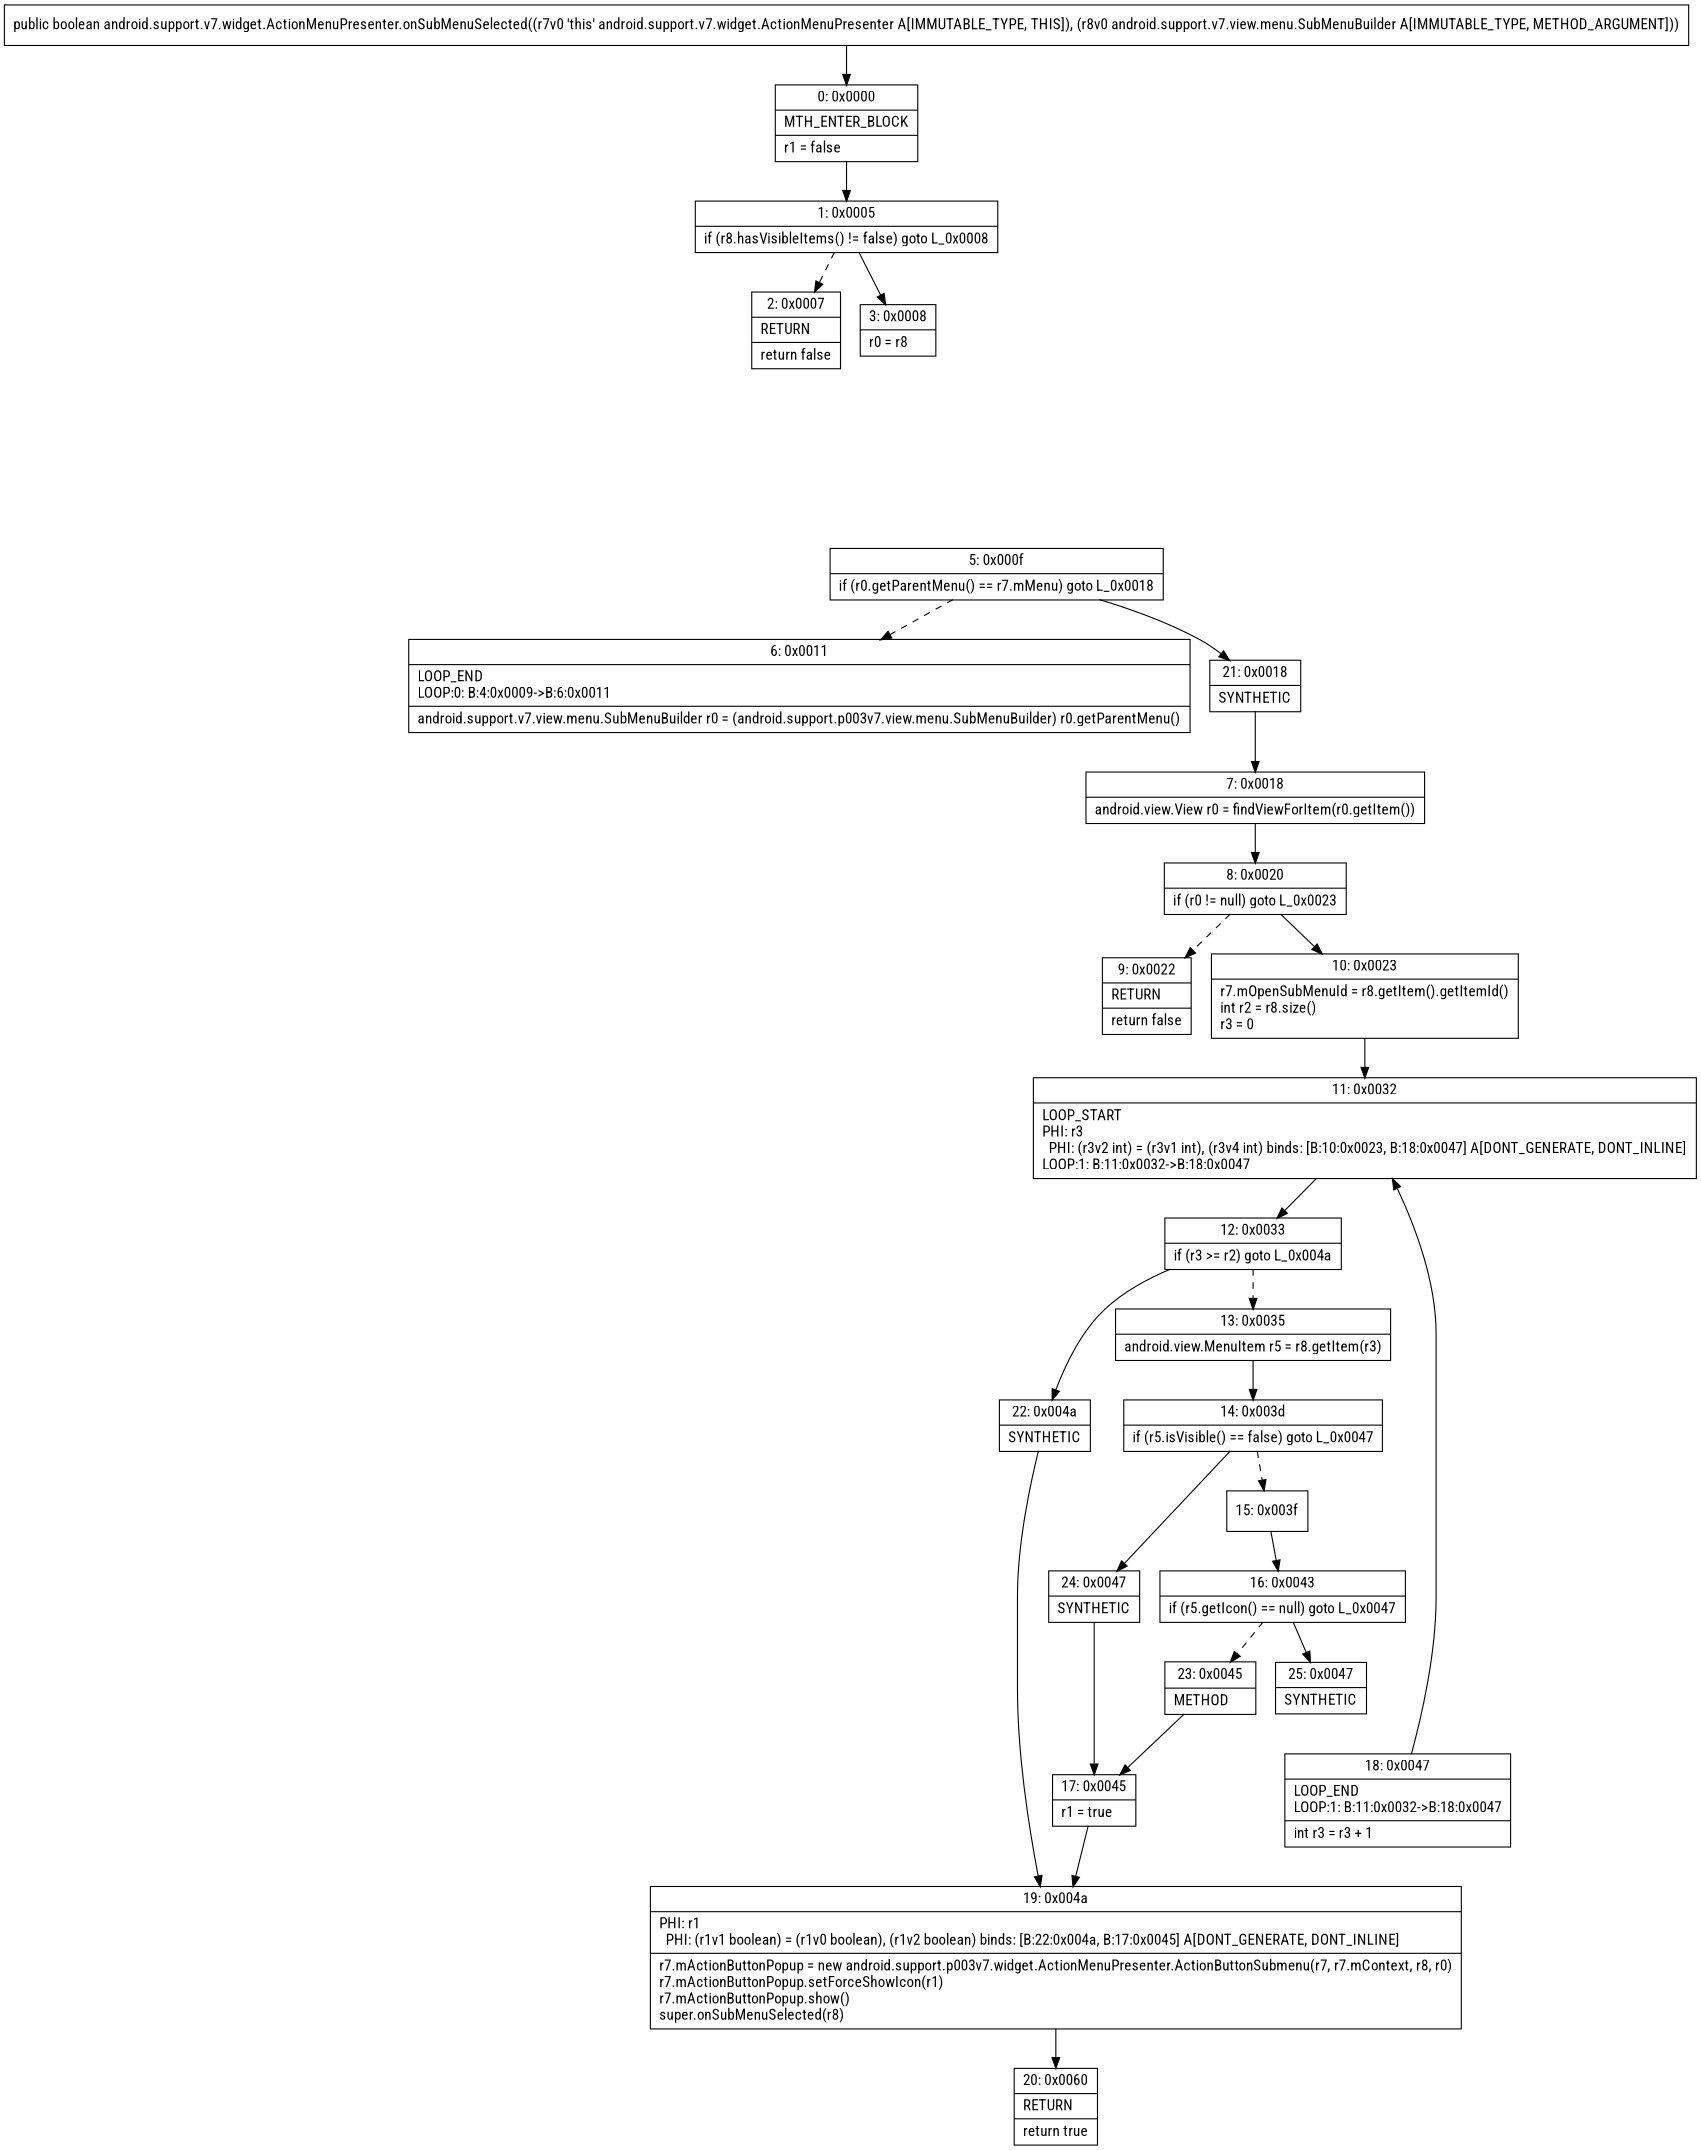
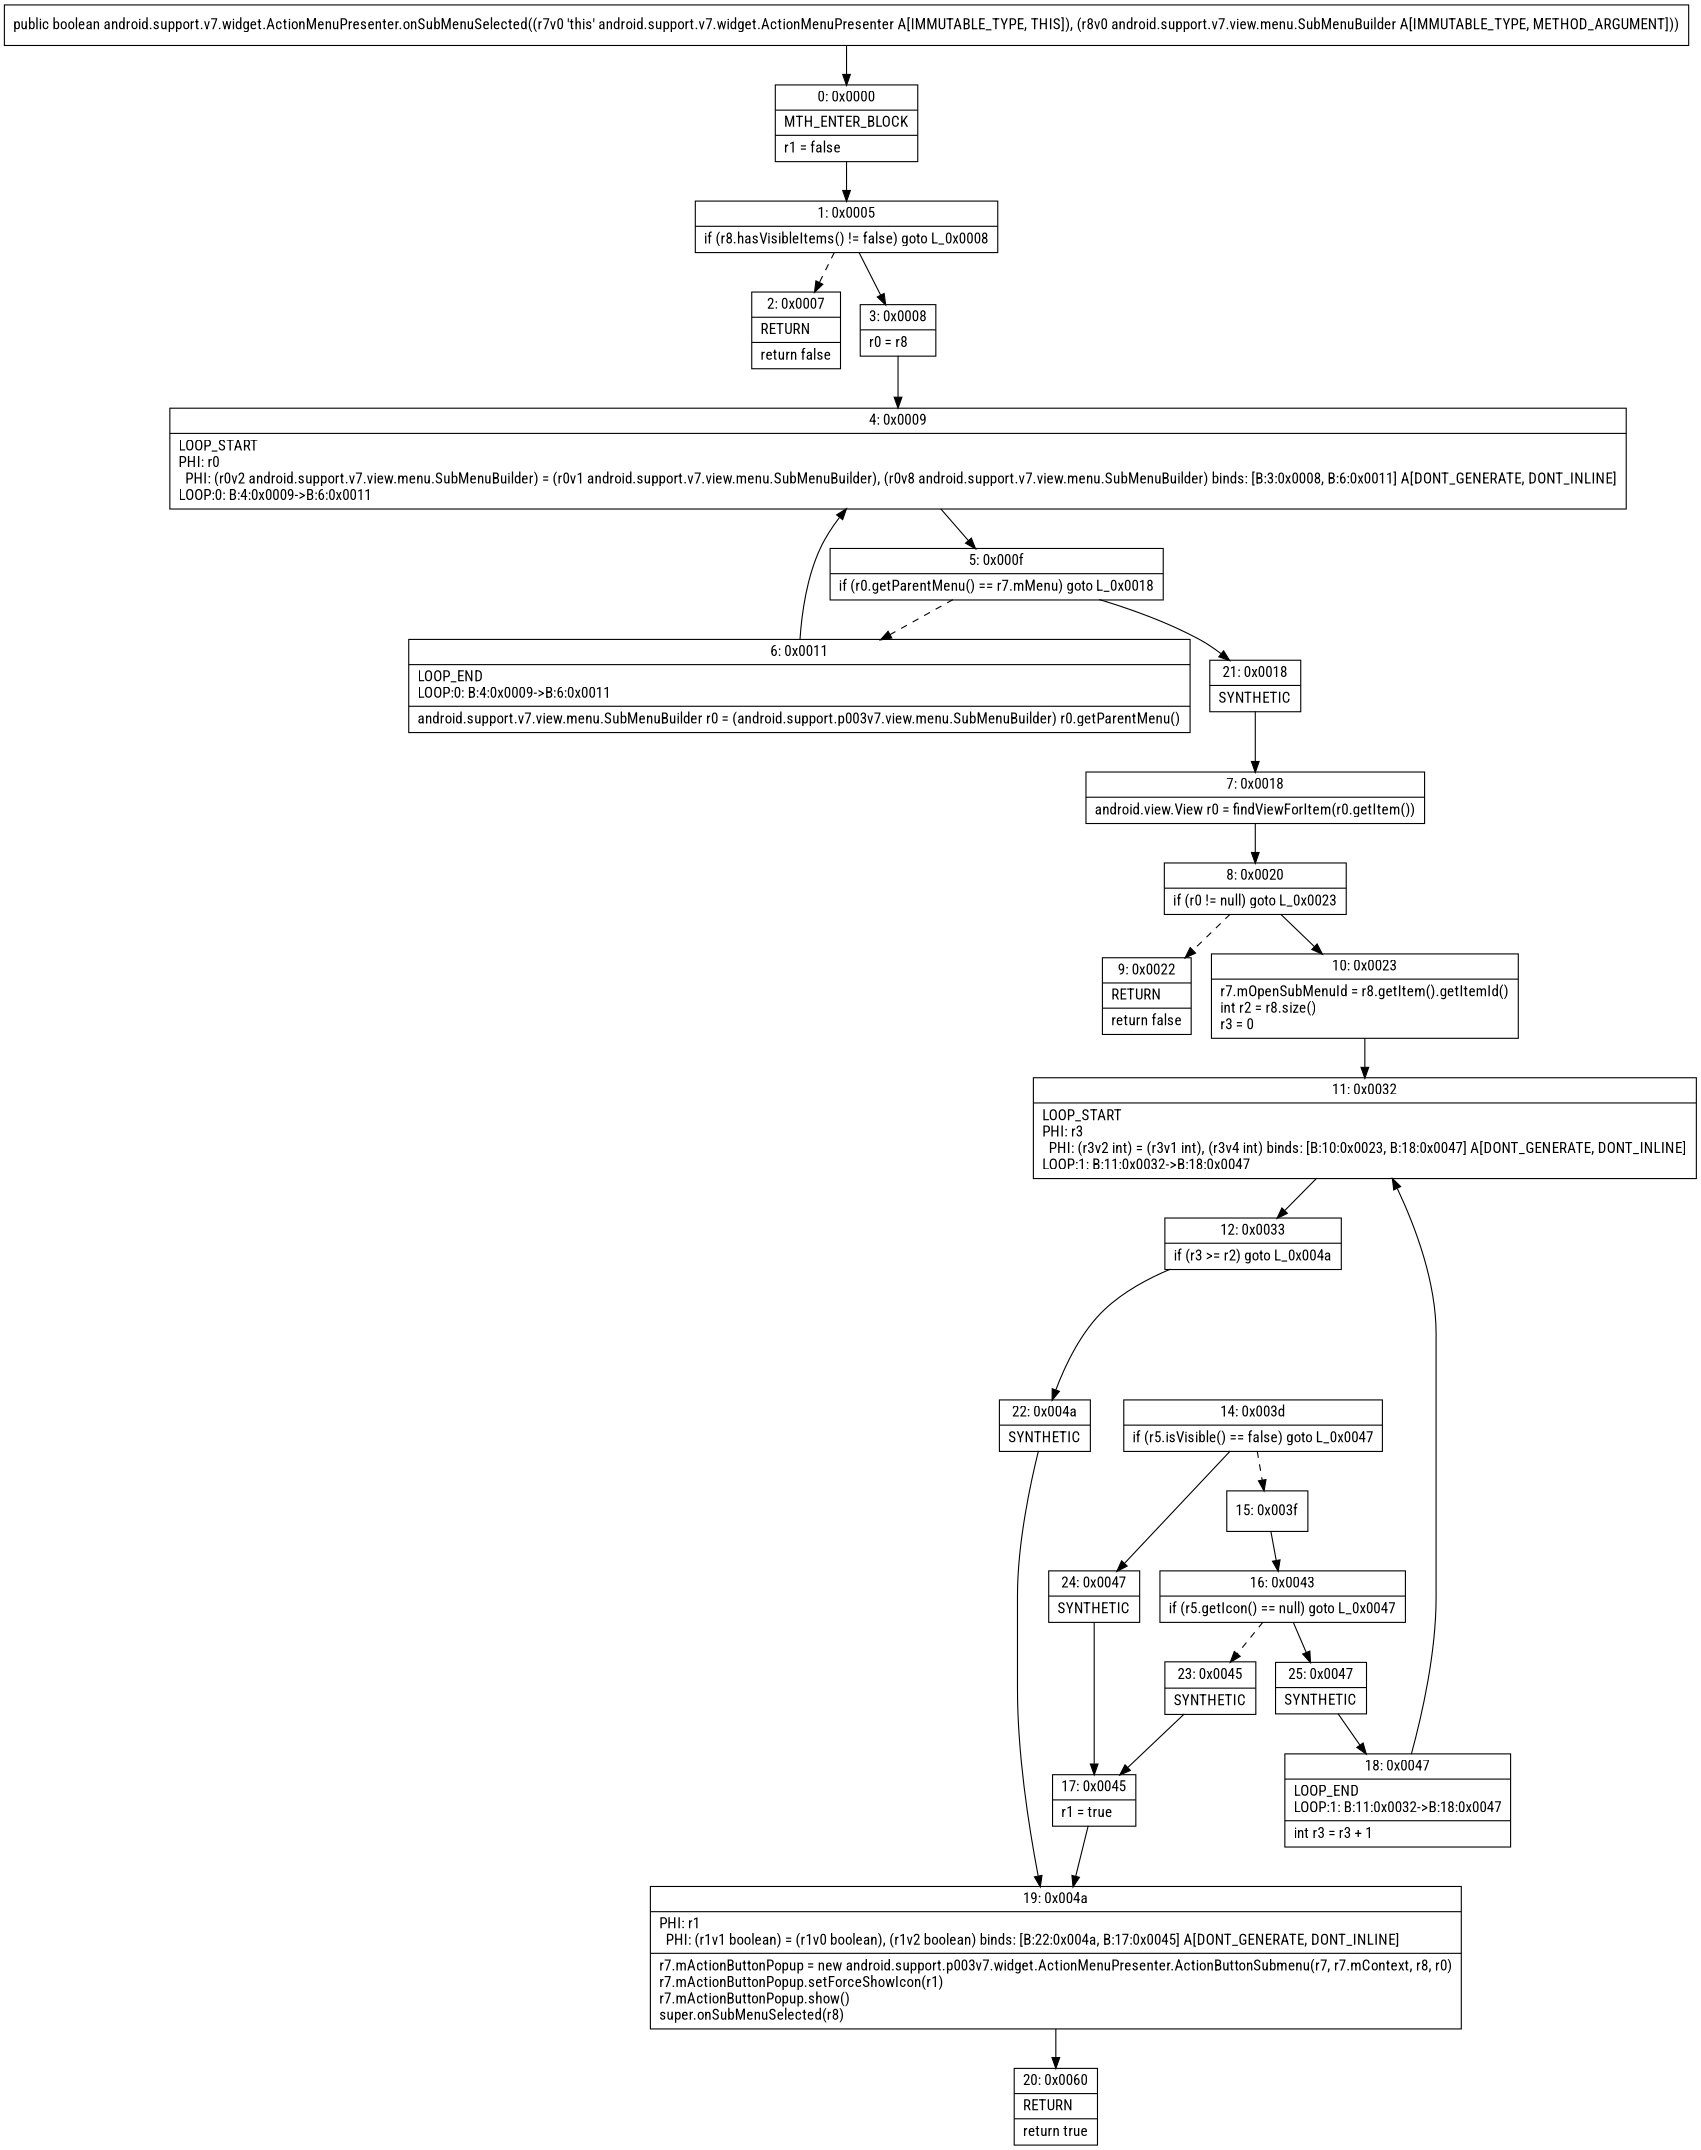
  digraph {
    fontname="Roboto Condensed"
    node [fontname="Roboto Condensed" shape=record]
    edge [fontname="Roboto Condensed"]
    n1 [label="{0\:\ 0x0000|MTH_ENTER_BLOCK\l|r1 = false\l}"]
    n2 [label="{1\:\ 0x0005|if (r8.hasVisibleItems() != false) goto L_0x0008\l}"]
    n3 [label="{2\:\ 0x0007|RETURN\l|return false\l}"]
    n4 [label="{3\:\ 0x0008|r0 = r8\l}"]
+   n5 [label="{4\:\ 0x0009|LOOP_START\lPHI: r0 \l  PHI: (r0v2 android.support.v7.view.menu.SubMenuBuilder) = (r0v1 android.support.v7.view.menu.SubMenuBuilder), (r0v8 android.support.v7.view.menu.SubMenuBuilder) binds: [B:3:0x0008, B:6:0x0011] A[DONT_GENERATE, DONT_INLINE]\lLOOP:0: B:4:0x0009\-\>B:6:0x0011\l}"]
    n6 [label="{5\:\ 0x000f|if (r0.getParentMenu() == r7.mMenu) goto L_0x0018\l}"]
    n7 [label="{6\:\ 0x0011|LOOP_END\lLOOP:0: B:4:0x0009\-\>B:6:0x0011\l|android.support.v7.view.menu.SubMenuBuilder r0 = (android.support.p003v7.view.menu.SubMenuBuilder) r0.getParentMenu()\l}"]
    n8 [label="{21\:\ 0x0018|SYNTHETIC\l}"]
    n9 [label="{7\:\ 0x0018|android.view.View r0 = findViewForItem(r0.getItem())\l}"]
    n10 [label="{8\:\ 0x0020|if (r0 != null) goto L_0x0023\l}"]
    n11 [label="{9\:\ 0x0022|RETURN\l|return false\l}"]
    n12 [label="{10\:\ 0x0023|r7.mOpenSubMenuId = r8.getItem().getItemId()\lint r2 = r8.size()\lr3 = 0\l}"]
    n13 [label="{11\:\ 0x0032|LOOP_START\lPHI: r3 \l  PHI: (r3v2 int) = (r3v1 int), (r3v4 int) binds: [B:10:0x0023, B:18:0x0047] A[DONT_GENERATE, DONT_INLINE]\lLOOP:1: B:11:0x0032\-\>B:18:0x0047\l}"]
    n14 [label="{12\:\ 0x0033|if (r3 \>= r2) goto L_0x004a\l}"]
-   n15 [label="{13\:\ 0x0035|android.view.MenuItem r5 = r8.getItem(r3)\l}"]
    n16 [label="{22\:\ 0x004a|SYNTHETIC\l}"]
    n17 [label="{14\:\ 0x003d|if (r5.isVisible() == false) goto L_0x0047\l}"]
    n18 [label="{19\:\ 0x004a|PHI: r1 \l  PHI: (r1v1 boolean) = (r1v0 boolean), (r1v2 boolean) binds: [B:22:0x004a, B:17:0x0045] A[DONT_GENERATE, DONT_INLINE]\l|r7.mActionButtonPopup = new android.support.p003v7.widget.ActionMenuPresenter.ActionButtonSubmenu(r7, r7.mContext, r8, r0)\lr7.mActionButtonPopup.setForceShowIcon(r1)\lr7.mActionButtonPopup.show()\lsuper.onSubMenuSelected(r8)\l}"]
    n19 [label="{15\:\ 0x003f}"]
    n20 [label="{24\:\ 0x0047|SYNTHETIC\l}"]
    n21 [label="{16\:\ 0x0043|if (r5.getIcon() == null) goto L_0x0047\l}"]
    n22 [label="{17\:\ 0x0045|r1 = true\l}"]
-   n23 [label="{23\:\ 0x0045|METHOD\l}"]
+   n23 [label="{23\:\ 0x0045|SYNTHETIC\l}"]
    n24 [label="{25\:\ 0x0047|SYNTHETIC\l}"]
    n25 [label="{18\:\ 0x0047|LOOP_END\lLOOP:1: B:11:0x0032\-\>B:18:0x0047\l|int r3 = r3 + 1\l}"]
    n26 [label="{20\:\ 0x0060|RETURN\l|return true\l}"]
    n27 [label="{public boolean android.support.v7.widget.ActionMenuPresenter.onSubMenuSelected((r7v0 'this' android.support.v7.widget.ActionMenuPresenter A[IMMUTABLE_TYPE, THIS]), (r8v0 android.support.v7.view.menu.SubMenuBuilder A[IMMUTABLE_TYPE, METHOD_ARGUMENT])) }"]
    n1 -> n2
    n2 -> n3 [style=dashed]
    n2 -> n4
+   n4 -> n5
+   n5 -> n6
    n6 -> n7 [style=dashed]
    n6 -> n8
+   n7 -> n5
    n8 -> n9
    n9 -> n10
    n10 -> n11 [style=dashed]
    n10 -> n12
    n12 -> n13
    n13 -> n14
-   n14 -> n15 [style=dashed]
    n14 -> n16
-   n15 -> n17
    n16 -> n18
    n17 -> n19 [style=dashed]
    n17 -> n20
    n18 -> n26
    n19 -> n21
    n20 -> n22
    n21 -> n23 [style=dashed]
    n21 -> n24
    n22 -> n18
    n23 -> n22
+   n24 -> n25
    n25 -> n13
    n27 -> n1
  }
